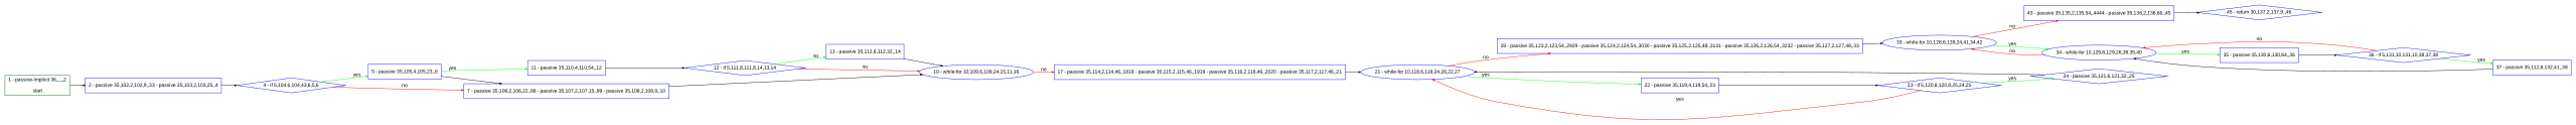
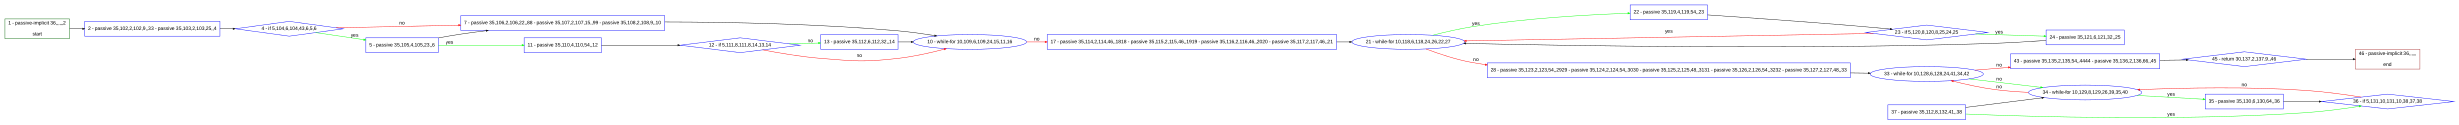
  digraph {
    bgcolor=white
    compound=true
    fillcolor="#FFFFCC"
    fontname=Arial
    fontsize=12
    pack=true
    packmode=clust
    rankdir=LR
    style="rounded,filled"
    node [color="#0000ff" compound=true fillcolor="#ffffff" fixedsize=false fontname=Arial fontsize=12 node_initialized=no shape=box style=filled]
    edge [arrowhead=normal arrowsize=0.5 arrowtail=none color="#000000" compound=true dir=forward fontcolor=black fontname=Arial fontsize=12]
    n1 [label="2 - passive 35,102,2,102,9,,33 - passive 35,103,2,103,25,,4"]
    n2 [label="4 - if 5,104,6,104,43,6,5,6" shape=diamond]
    n3 [label="5 - passive 35,105,4,105,23,,6"]
    n4 [label="7 - passive 35,106,2,106,22,,88 - passive 35,107,2,107,15,,99 - passive 35,108,2,108,9,,10"]
    n5 [color="#006400" label="1 - passive-implicit 36,,,,,,2\n\nstart"]
    n6 [label="11 - passive 35,110,4,110,54,,12"]
    n7 [label="10 - while-for 10,109,6,109,24,15,11,16" shape=oval]
    n8 [label="17 - passive 35,114,2,114,46,,1818 - passive 35,115,2,115,46,,1919 - passive 35,116,2,116,46,,2020 - passive 35,117,2,117,46,,21"]
    n9 [label="12 - if 5,111,8,111,8,14,13,14" shape=diamond]
    n10 [label="21 - while-for 10,118,6,118,24,26,22,27" shape=oval]
    n11 [label="13 - passive 35,112,6,112,32,,14"]
    n12 [label="22 - passive 35,119,4,119,54,,23"]
    n13 [label="28 - passive 35,123,2,123,54,,2929 - passive 35,124,2,124,54,,3030 - passive 35,125,2,125,48,,3131 - passive 35,126,2,126,54,,3232 - passive 35,127,2,127,48,,33"]
    n14 [label="23 - if 5,120,8,120,8,25,24,25" shape=diamond]
    n15 [label="33 - while-for 10,128,6,128,24,41,34,42" shape=oval]
-   n16 [label="24 - passive 35,121,6,121,32,,25" shape=diamond]
+   n16 [label="24 - passive 35,121,6,121,32,,25"]
    n17 [label="34 - while-for 10,129,8,129,26,39,35,40" shape=oval]
    n18 [label="43 - passive 35,135,2,135,54,,4444 - passive 35,136,2,136,66,,45"]
    n19 [label="35 - passive 35,130,6,130,64,,36"]
    n20 [label="45 - return 30,137,2,137,9,,46" shape=diamond]
    n21 [label="36 - if 5,131,10,131,10,38,37,38" shape=diamond]
+   n22 [color="#a52a2a" label="46 - passive-implicit 36,,,,,,\n\nend"]
    n23 [label="37 - passive 35,112,8,132,41,,38"]
    n1 -> n2
    n2 -> n3 [color="#00ff00" label=yes]
    n2 -> n4 [color="#ff0000" label=no]
    n3 -> n4
    n3 -> n6 [color="#00ff00" label=yes]
    n4 -> n7
    n5 -> n1
    n6 -> n9
    n7 -> n8 [color="#ff0000" label=no]
    n8 -> n10
    n9 -> n7 [color="#ff0000" label=no]
    n9 -> n11 [color="#00ff00" label=no]
    n10 -> n12 [color="#00ff00" label=yes]
    n10 -> n13 [color="#ff0000" label=no]
    n11 -> n7
    n12 -> n14
    n13 -> n15
    n14 -> n10 [color="#ff0000" label=yes]
    n14 -> n16 [color="#00ff00" label=yes]
-   n15 -> n17 [color="#00ff00" label=yes]
+   n15 -> n17 [color="#00ff00" label=no]
    n15 -> n18 [color="#ff0000" label=no]
    n16 -> n10
    n17 -> n15 [color="#ff0000" label=no]
    n17 -> n19 [color="#00ff00" label=yes]
    n18 -> n20
    n19 -> n21
+   n20 -> n22
    n21 -> n17 [color="#ff0000" label=no]
-   n21 -> n23 [color="#00ff00" label=yes]
+   n23 -> n21 [color="#00ff00" label=yes]
    n23 -> n17
  }
